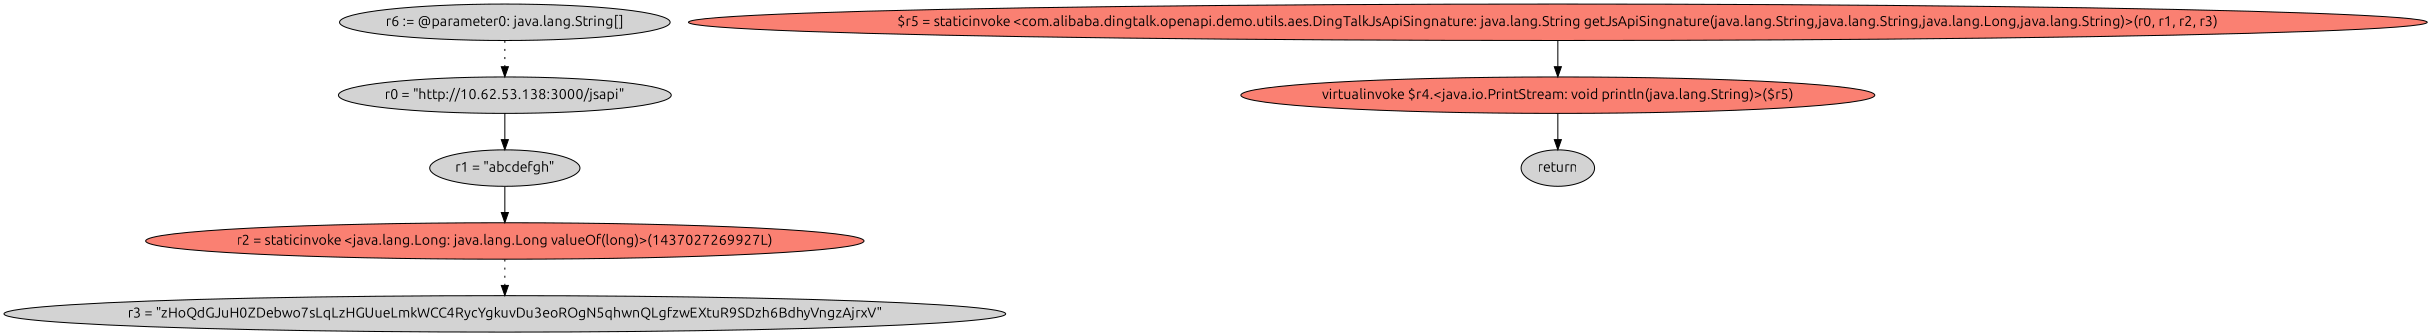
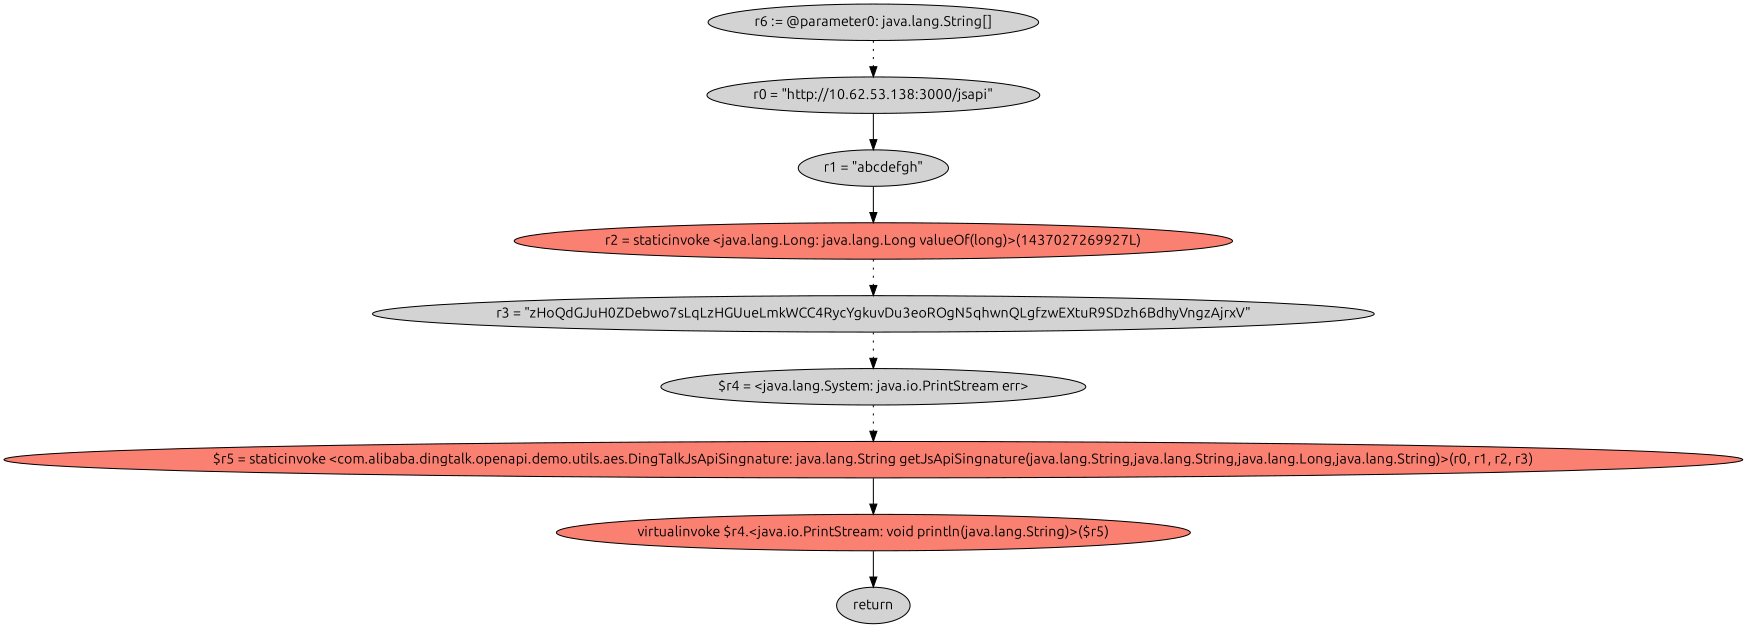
  digraph {
    fontname=Ubuntu
    node [style=filled fillcolor=lightgrey fontname=Ubuntu]
    edge [style=dotted fontname=Ubuntu]
    "r6 := @parameter0: java.lang.String[]"
    "r0 = \"http://10.62.53.138:3000/jsapi\""
    "r1 = \"abcdefgh\""
    "r2 = staticinvoke <java.lang.Long: java.lang.Long valueOf(long)>(1437027269927L)" [fillcolor=salmon]
    "r3 = \"zHoQdGJuH0ZDebwo7sLqLzHGUueLmkWCC4RycYgkuvDu3eoROgN5qhwnQLgfzwEXtuR9SDzh6BdhyVngzAjrxV\""
+   "$r4 = <java.lang.System: java.io.PrintStream err>"
    "$r5 = staticinvoke <com.alibaba.dingtalk.openapi.demo.utils.aes.DingTalkJsApiSingnature: java.lang.String getJsApiSingnature(java.lang.String,java.lang.String,java.lang.Long,java.lang.String)>(r0, r1, r2, r3)" [fillcolor=salmon]
    "virtualinvoke $r4.<java.io.PrintStream: void println(java.lang.String)>($r5)" [fillcolor=salmon]
    return
    "r6 := @parameter0: java.lang.String[]" -> "r0 = \"http://10.62.53.138:3000/jsapi\""
    "r0 = \"http://10.62.53.138:3000/jsapi\"" -> "r1 = \"abcdefgh\"" [style=solid]
    "r1 = \"abcdefgh\"" -> "r2 = staticinvoke <java.lang.Long: java.lang.Long valueOf(long)>(1437027269927L)" [style=solid]
    "r2 = staticinvoke <java.lang.Long: java.lang.Long valueOf(long)>(1437027269927L)" -> "r3 = \"zHoQdGJuH0ZDebwo7sLqLzHGUueLmkWCC4RycYgkuvDu3eoROgN5qhwnQLgfzwEXtuR9SDzh6BdhyVngzAjrxV\""
+   "r3 = \"zHoQdGJuH0ZDebwo7sLqLzHGUueLmkWCC4RycYgkuvDu3eoROgN5qhwnQLgfzwEXtuR9SDzh6BdhyVngzAjrxV\"" -> "$r4 = <java.lang.System: java.io.PrintStream err>"
+   "$r4 = <java.lang.System: java.io.PrintStream err>" -> "$r5 = staticinvoke <com.alibaba.dingtalk.openapi.demo.utils.aes.DingTalkJsApiSingnature: java.lang.String getJsApiSingnature(java.lang.String,java.lang.String,java.lang.Long,java.lang.String)>(r0, r1, r2, r3)"
    "$r5 = staticinvoke <com.alibaba.dingtalk.openapi.demo.utils.aes.DingTalkJsApiSingnature: java.lang.String getJsApiSingnature(java.lang.String,java.lang.String,java.lang.Long,java.lang.String)>(r0, r1, r2, r3)" -> "virtualinvoke $r4.<java.io.PrintStream: void println(java.lang.String)>($r5)" [style=solid]
    "virtualinvoke $r4.<java.io.PrintStream: void println(java.lang.String)>($r5)" -> return [style=solid]
  }
